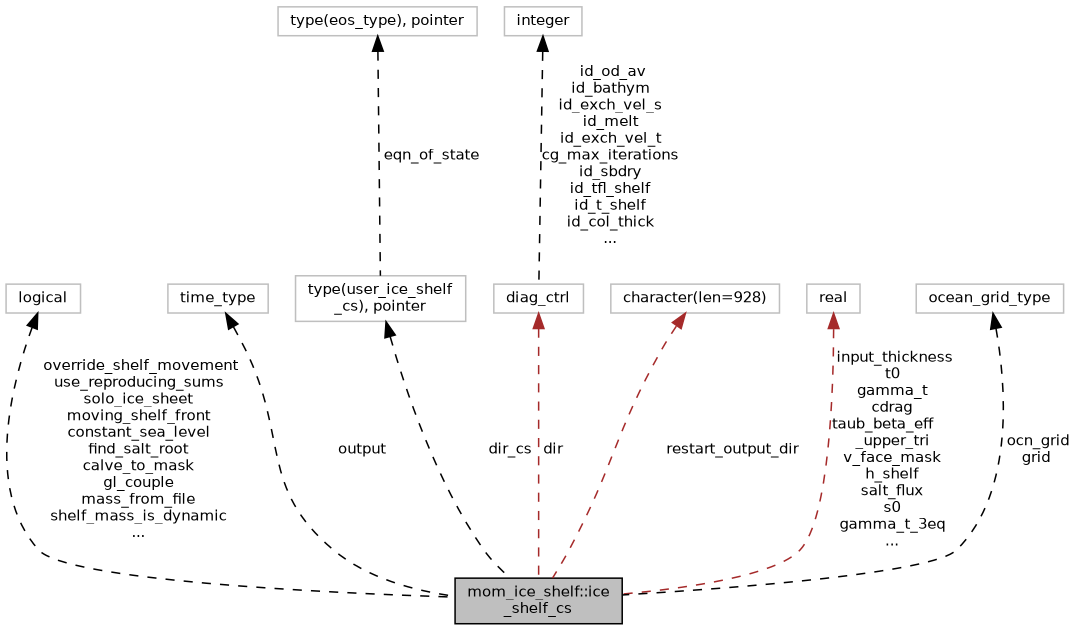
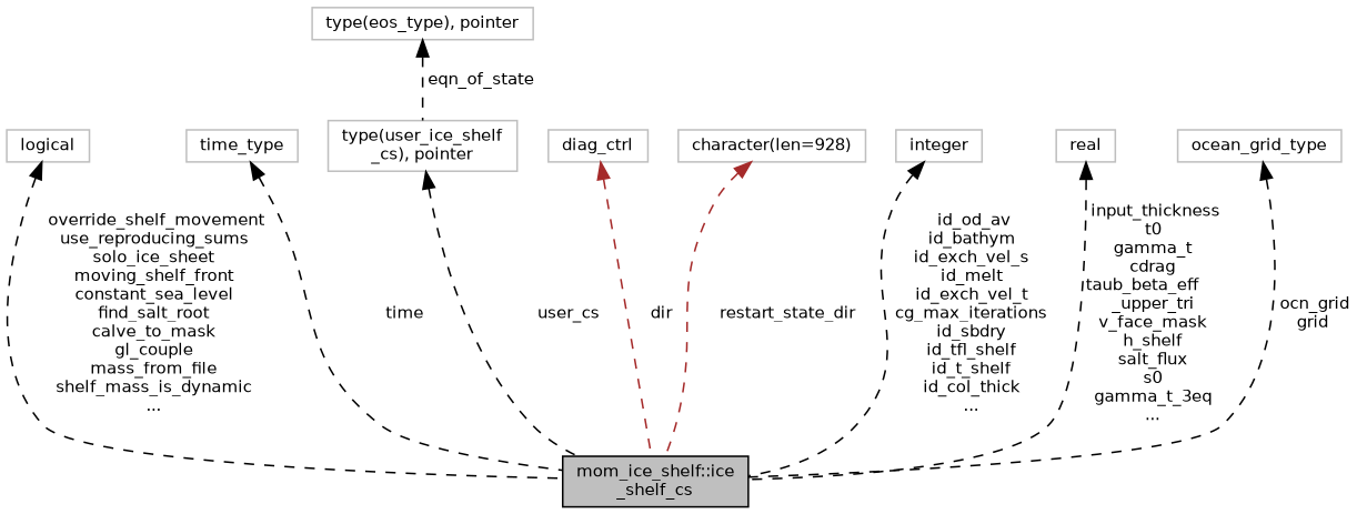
  digraph {
    rankdir=TB
    node [color=grey75 fillcolor=white fontname=Helvetica fontsize=10 shape=record style=filled]
    edge [color=black dir=back fontname=Helvetica fontsize=10 labelfontname=Helvetica labelfontsize=10 style=dashed]
    n1 [color=black fillcolor=grey75 fontcolor=black height=0.2 label="mom_ice_shelf::ice\l_shelf_cs" width=0.4]
    n2 [height=0.2 label=logical width=0.4]
    n3 [height=0.2 label=time_type width=0.4]
    n4 [height=0.2 label="type(eos_type), pointer" width=0.4]
    n5 [height=0.2 label="type(user_ice_shelf\l_cs), pointer" width=0.4]
    n6 [height=0.2 label=diag_ctrl width=0.4]
    n7 [height=0.2 label="character(len=928)" width=0.4]
    n8 [height=0.2 label=integer width=0.4]
    n9 [height=0.2 label=real width=0.4]
    n10 [height=0.2 label=ocean_grid_type width=0.4]
    n2 -> n1 [label=" override_shelf_movement\nuse_reproducing_sums\nsolo_ice_sheet\nmoving_shelf_front\nconstant_sea_level\nfind_salt_root\ncalve_to_mask\ngl_couple\nmass_from_file\nshelf_mass_is_dynamic\n..."]
-   n3 -> n1 [label=" output"]
+   n3 -> n1 [label=" time"]
    n4 -> n5 [label=" eqn_of_state"]
-   n5 -> n1 [label=" dir_cs"]
+   n5 -> n1 [label=" user_cs"]
    n6 -> n1 [color=brown label=" dir"]
-   n7 -> n1 [color=brown label=" restart_output_dir"]
-   n8 -> n6 [label=" id_od_av\nid_bathym\nid_exch_vel_s\nid_melt\nid_exch_vel_t\ncg_max_iterations\nid_sbdry\nid_tfl_shelf\nid_t_shelf\nid_col_thick\n..."]
-   n9 -> n1 [color=brown label=" input_thickness\nt0\ngamma_t\ncdrag\ntaub_beta_eff\l_upper_tri\nv_face_mask\nh_shelf\nsalt_flux\ns0\ngamma_t_3eq\n..."]
+   n7 -> n1 [color=brown label=" restart_state_dir"]
+   n8 -> n1 [label=" id_od_av\nid_bathym\nid_exch_vel_s\nid_melt\nid_exch_vel_t\ncg_max_iterations\nid_sbdry\nid_tfl_shelf\nid_t_shelf\nid_col_thick\n..."]
+   n9 -> n1 [label=" input_thickness\nt0\ngamma_t\ncdrag\ntaub_beta_eff\l_upper_tri\nv_face_mask\nh_shelf\nsalt_flux\ns0\ngamma_t_3eq\n..."]
    n10 -> n1 [label=" ocn_grid\ngrid"]
  }
